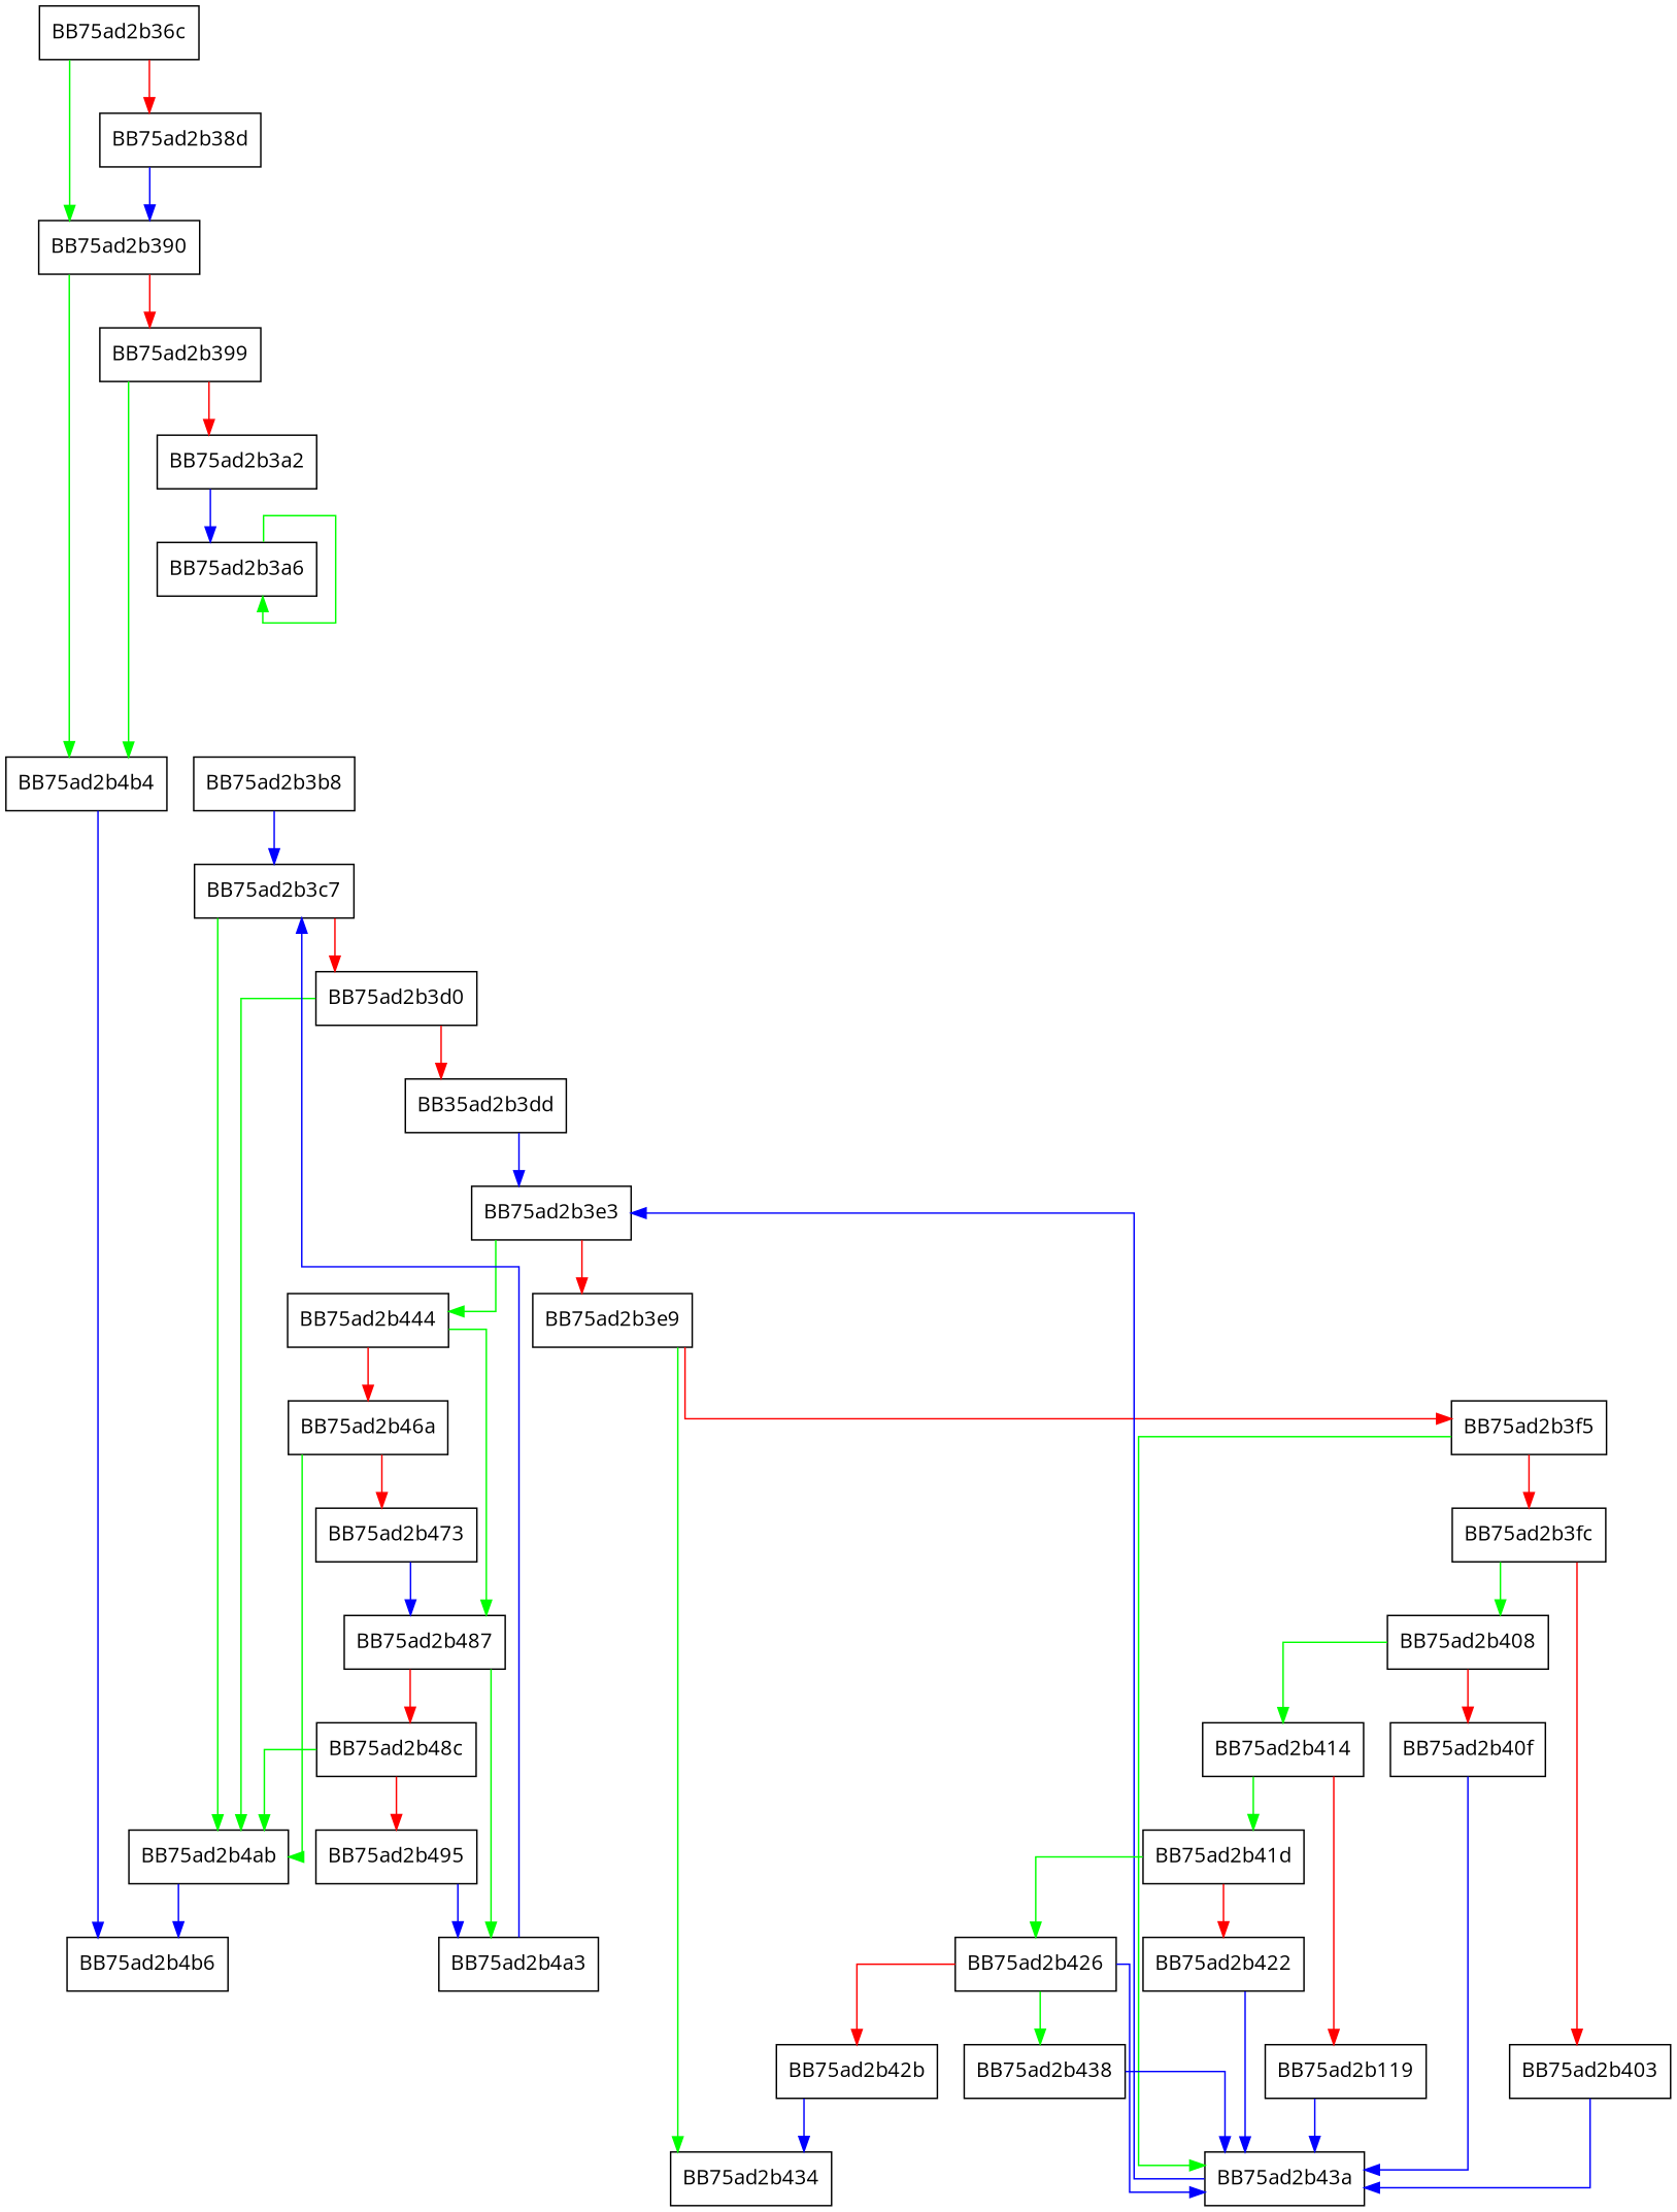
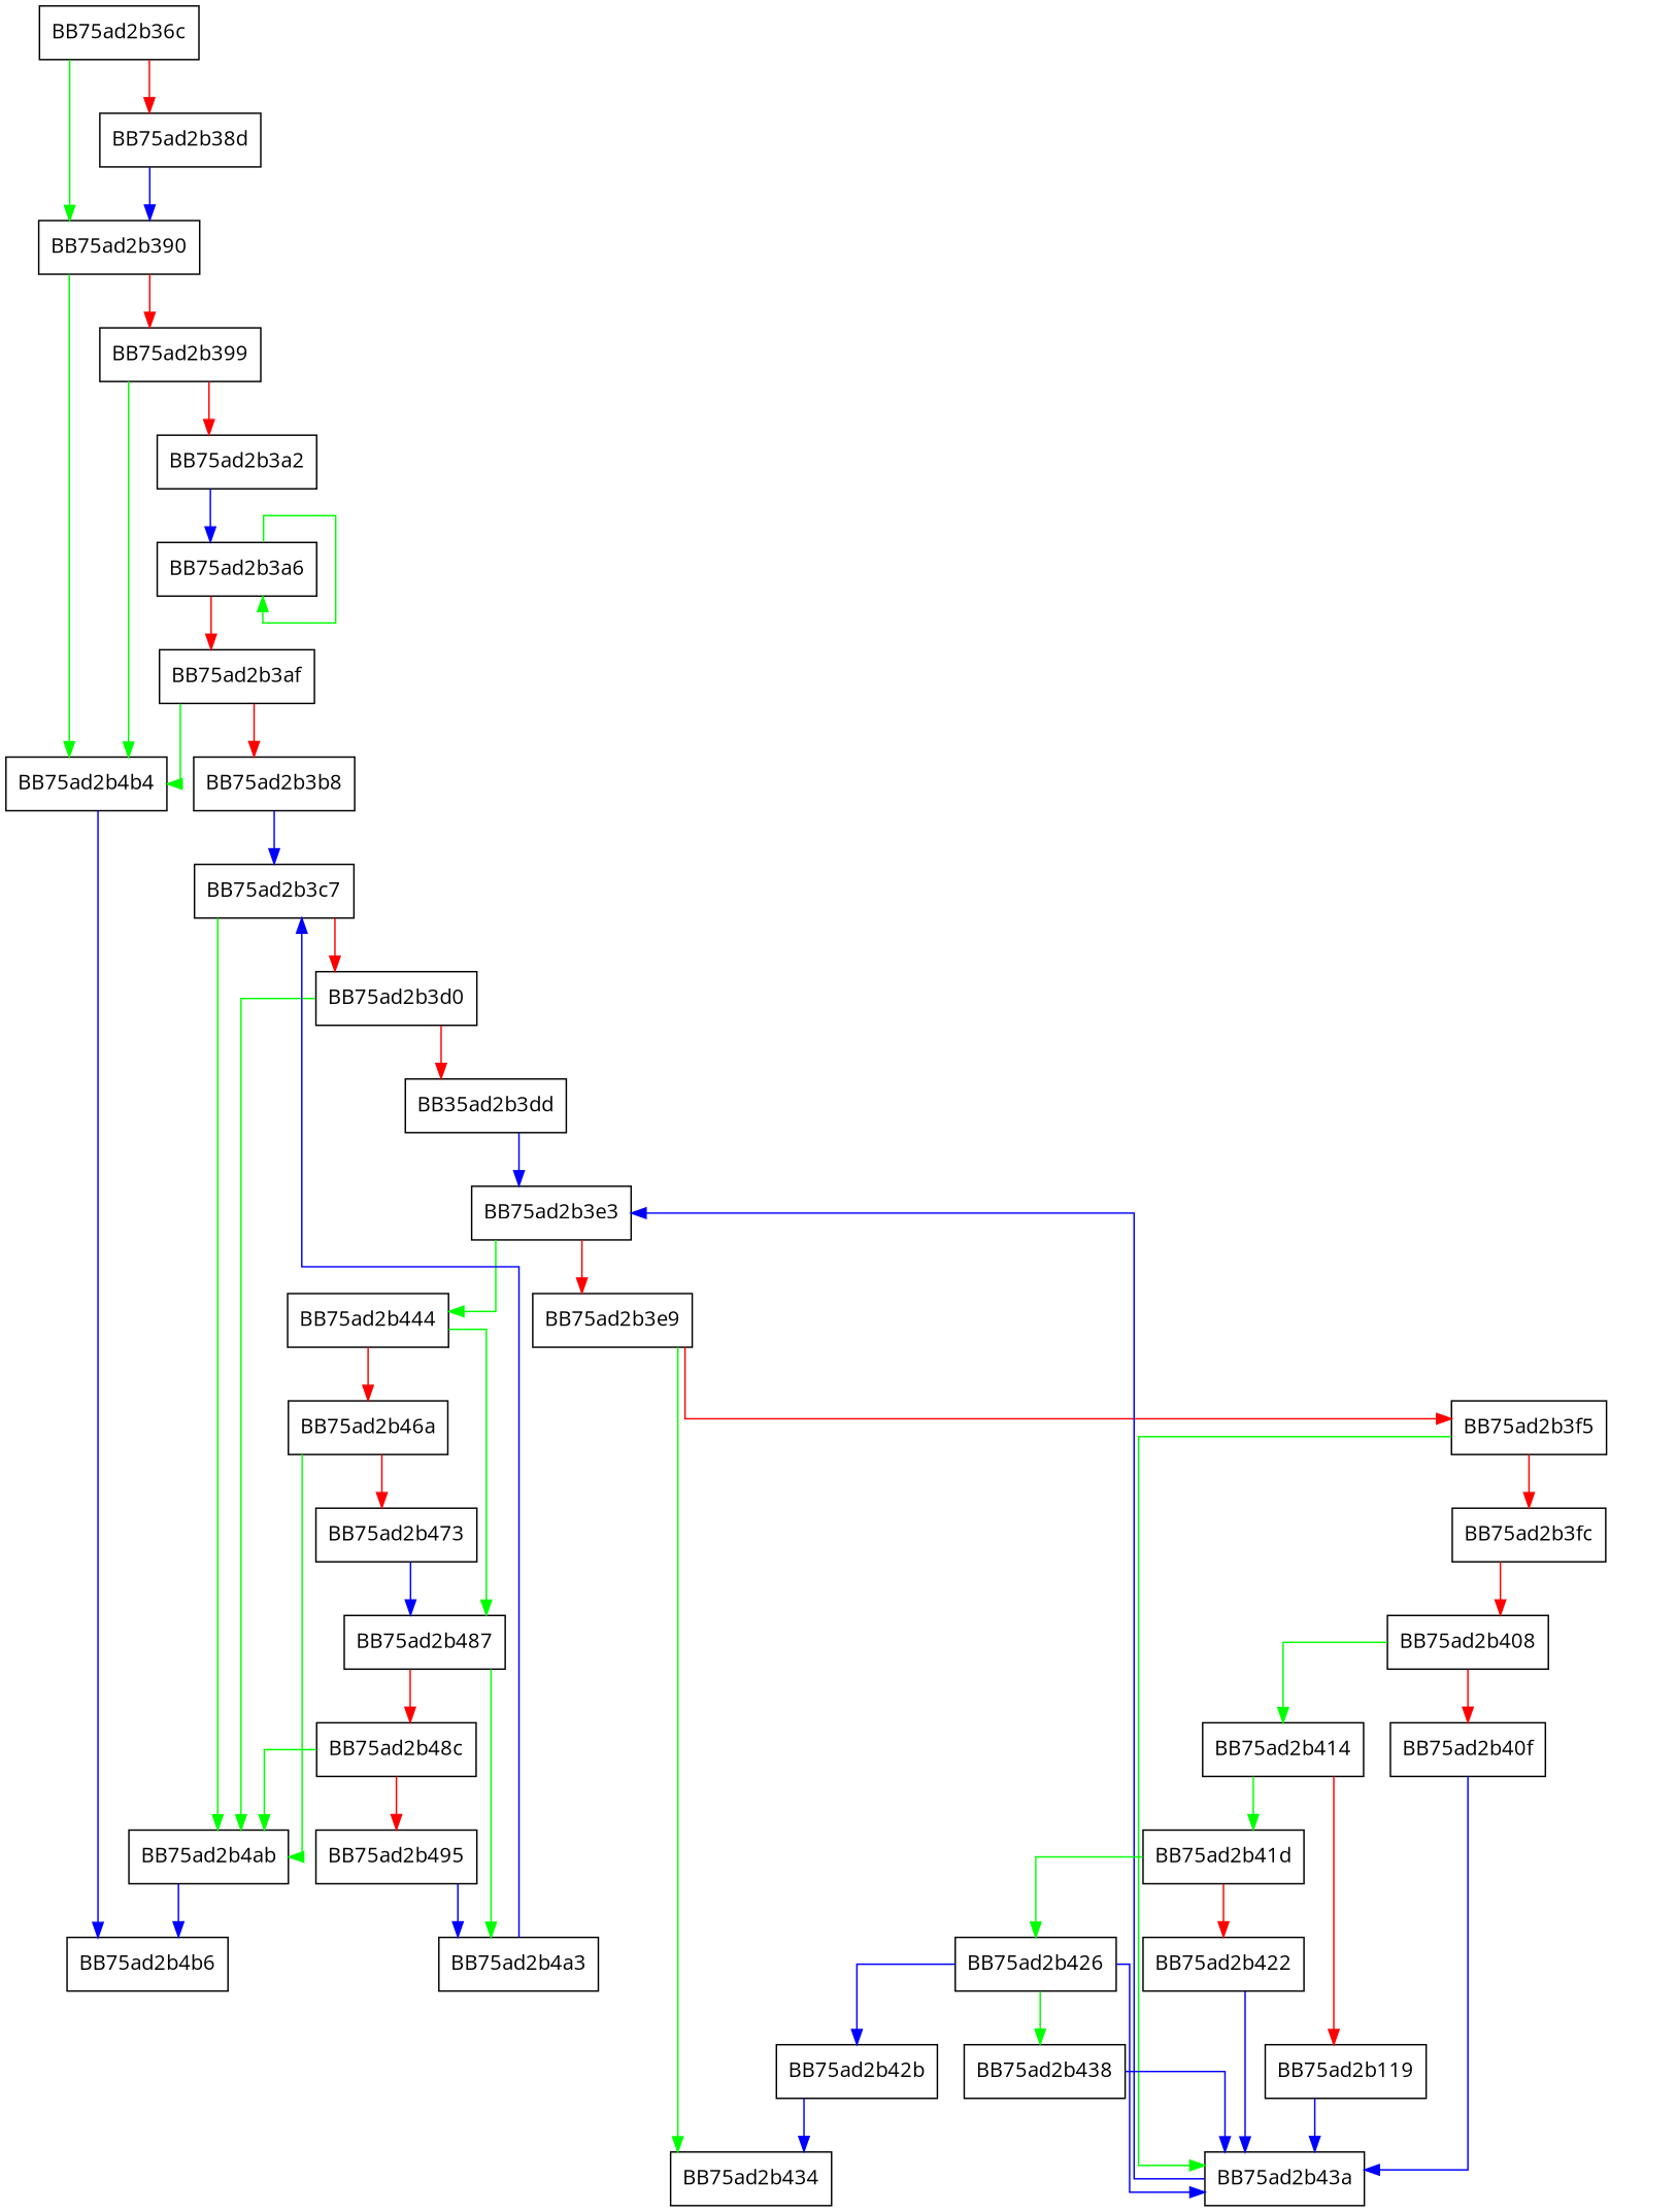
  digraph {
    fontname="Open Sans"
    splines=ortho
    node [fontname="Open Sans" shape=box]
    edge [color=green fontname="Open Sans"]
    BB75ad2b36c
    BB75ad2b390
    BB75ad2b38d
    BB75ad2b4b4
    BB75ad2b399
    BB75ad2b4b6
    BB75ad2b3a2
    BB75ad2b3a6
+   BB75ad2b3af
    BB75ad2b3b8
    BB75ad2b3c7
    BB75ad2b4ab
    BB75ad2b3d0
    n14 [label=BB35ad2b3dd]
    BB75ad2b3e3
    BB75ad2b444
    BB75ad2b3e9
    BB75ad2b487
    BB75ad2b46a
    BB75ad2b434
    BB75ad2b3f5
    BB75ad2b4a3
    BB75ad2b48c
    BB75ad2b473
    BB75ad2b43a
    BB75ad2b3fc
    BB75ad2b408
-   BB75ad2b403
    BB75ad2b414
    BB75ad2b40f
    BB75ad2b41d
    n32 [label=BB75ad2b119]
    BB75ad2b426
    BB75ad2b422
    BB75ad2b438
    BB75ad2b42b
    BB75ad2b495
    BB75ad2b36c -> BB75ad2b390
    BB75ad2b36c -> BB75ad2b38d [color=red]
    BB75ad2b390 -> BB75ad2b4b4
    BB75ad2b390 -> BB75ad2b399 [color=red]
    BB75ad2b38d -> BB75ad2b390 [color=blue]
    BB75ad2b4b4 -> BB75ad2b4b6 [color=blue]
    BB75ad2b399 -> BB75ad2b4b4
    BB75ad2b399 -> BB75ad2b3a2 [color=red]
    BB75ad2b3a2 -> BB75ad2b3a6 [color=blue]
    BB75ad2b3a6 -> BB75ad2b3a6
+   BB75ad2b3a6 -> BB75ad2b3af [color=red]
+   BB75ad2b3af -> BB75ad2b4b4
+   BB75ad2b3af -> BB75ad2b3b8 [color=red]
    BB75ad2b3b8 -> BB75ad2b3c7 [color=blue]
    BB75ad2b3c7 -> BB75ad2b4ab
    BB75ad2b3c7 -> BB75ad2b3d0 [color=red]
    BB75ad2b4ab -> BB75ad2b4b6 [color=blue]
    BB75ad2b3d0 -> BB75ad2b4ab
    BB75ad2b3d0 -> n14 [color=red]
    n14 -> BB75ad2b3e3 [color=blue]
    BB75ad2b3e3 -> BB75ad2b444
    BB75ad2b3e3 -> BB75ad2b3e9 [color=red]
    BB75ad2b444 -> BB75ad2b487
    BB75ad2b444 -> BB75ad2b46a [color=red]
    BB75ad2b3e9 -> BB75ad2b434
    BB75ad2b3e9 -> BB75ad2b3f5 [color=red]
    BB75ad2b487 -> BB75ad2b4a3
    BB75ad2b487 -> BB75ad2b48c [color=red]
    BB75ad2b46a -> BB75ad2b4ab
    BB75ad2b46a -> BB75ad2b473 [color=red]
    BB75ad2b3f5 -> BB75ad2b43a
    BB75ad2b3f5 -> BB75ad2b3fc [color=red]
    BB75ad2b4a3 -> BB75ad2b3c7 [color=blue]
    BB75ad2b48c -> BB75ad2b4ab
    BB75ad2b48c -> BB75ad2b495 [color=red]
    BB75ad2b473 -> BB75ad2b487 [color=blue]
    BB75ad2b43a -> BB75ad2b3e3 [color=blue]
-   BB75ad2b3fc -> BB75ad2b408
-   BB75ad2b3fc -> BB75ad2b403 [color=red]
+   BB75ad2b3fc -> BB75ad2b408 [color=red]
    BB75ad2b408 -> BB75ad2b414
    BB75ad2b408 -> BB75ad2b40f [color=red]
-   BB75ad2b403 -> BB75ad2b43a [color=blue]
    BB75ad2b414 -> BB75ad2b41d
    BB75ad2b414 -> n32 [color=red]
    BB75ad2b40f -> BB75ad2b43a [color=blue]
    BB75ad2b41d -> BB75ad2b426
    BB75ad2b41d -> BB75ad2b422 [color=red]
    n32 -> BB75ad2b43a [color=blue]
    BB75ad2b426 -> BB75ad2b43a [color=blue]
    BB75ad2b426 -> BB75ad2b438
-   BB75ad2b426 -> BB75ad2b42b [color=red]
+   BB75ad2b426 -> BB75ad2b42b [color=blue]
    BB75ad2b422 -> BB75ad2b43a [color=blue]
    BB75ad2b438 -> BB75ad2b43a [color=blue]
    BB75ad2b42b -> BB75ad2b434 [color=blue]
    BB75ad2b495 -> BB75ad2b4a3 [color=blue]
  }
